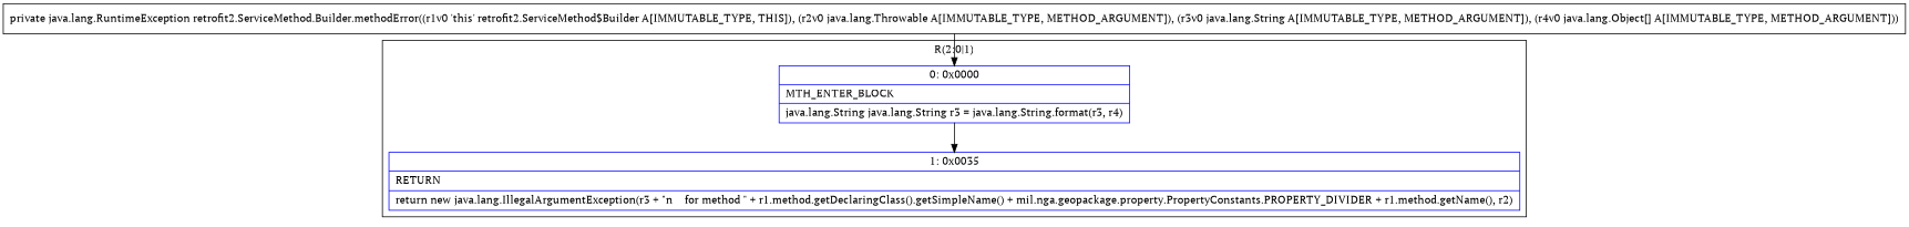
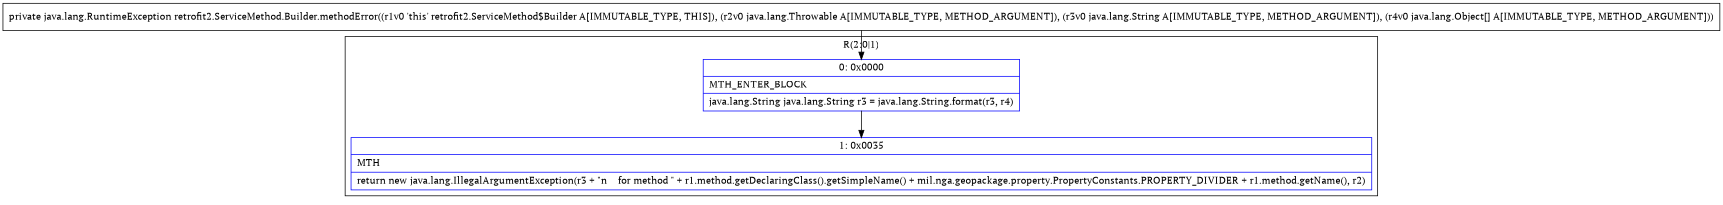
  digraph {
    fontname="PT Serif"
    node [color=blue shape=record fontname="PT Serif"]
    edge [fontname="PT Serif"]
    n1 [label="{0\:\ 0x0000|MTH_ENTER_BLOCK\l|java.lang.String java.lang.String r3 = java.lang.String.format(r3, r4)\l}"]
-   n2 [label="{1\:\ 0x0035|RETURN\l|return new java.lang.IllegalArgumentException(r3 + \"n    for method \" + r1.method.getDeclaringClass().getSimpleName() + mil.nga.geopackage.property.PropertyConstants.PROPERTY_DIVIDER + r1.method.getName(), r2)\l}"]
+   n2 [label="{1\:\ 0x0035|MTH\l|return new java.lang.IllegalArgumentException(r3 + \"n    for method \" + r1.method.getDeclaringClass().getSimpleName() + mil.nga.geopackage.property.PropertyConstants.PROPERTY_DIVIDER + r1.method.getName(), r2)\l}"]
    n3 [label="{private java.lang.RuntimeException retrofit2.ServiceMethod.Builder.methodError((r1v0 'this' retrofit2.ServiceMethod$Builder A[IMMUTABLE_TYPE, THIS]), (r2v0 java.lang.Throwable A[IMMUTABLE_TYPE, METHOD_ARGUMENT]), (r3v0 java.lang.String A[IMMUTABLE_TYPE, METHOD_ARGUMENT]), (r4v0 java.lang.Object[] A[IMMUTABLE_TYPE, METHOD_ARGUMENT])) }" color=""]
    subgraph cluster_1 {
      label="R(2:0|1)"
      n1
      n2
    }
    n1 -> n2
    n3 -> n1
  }
